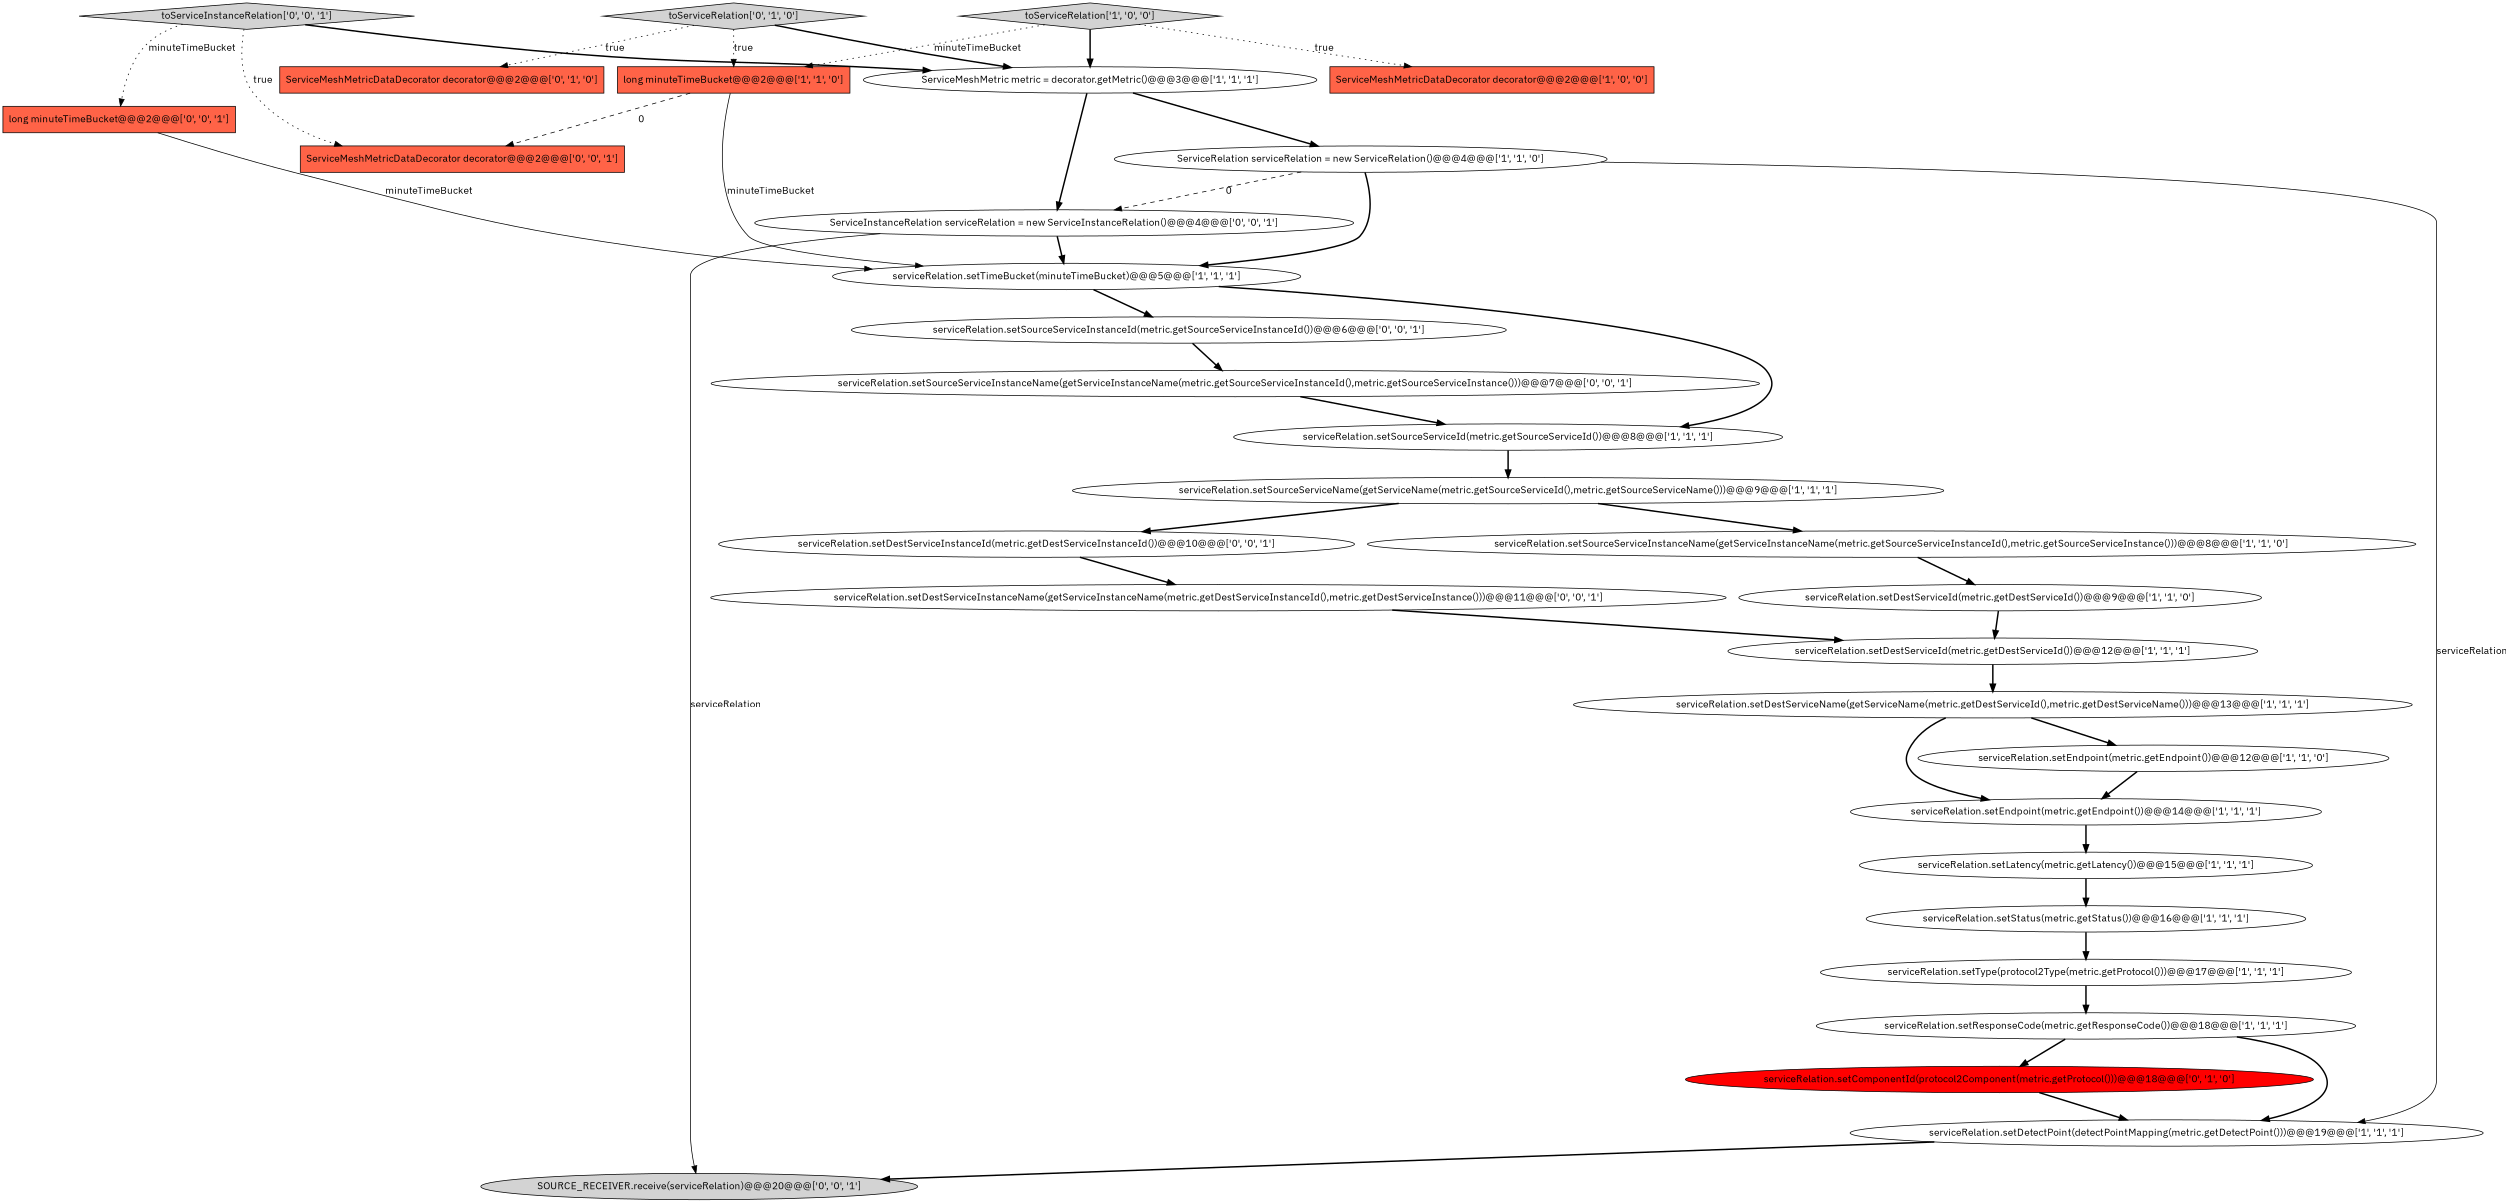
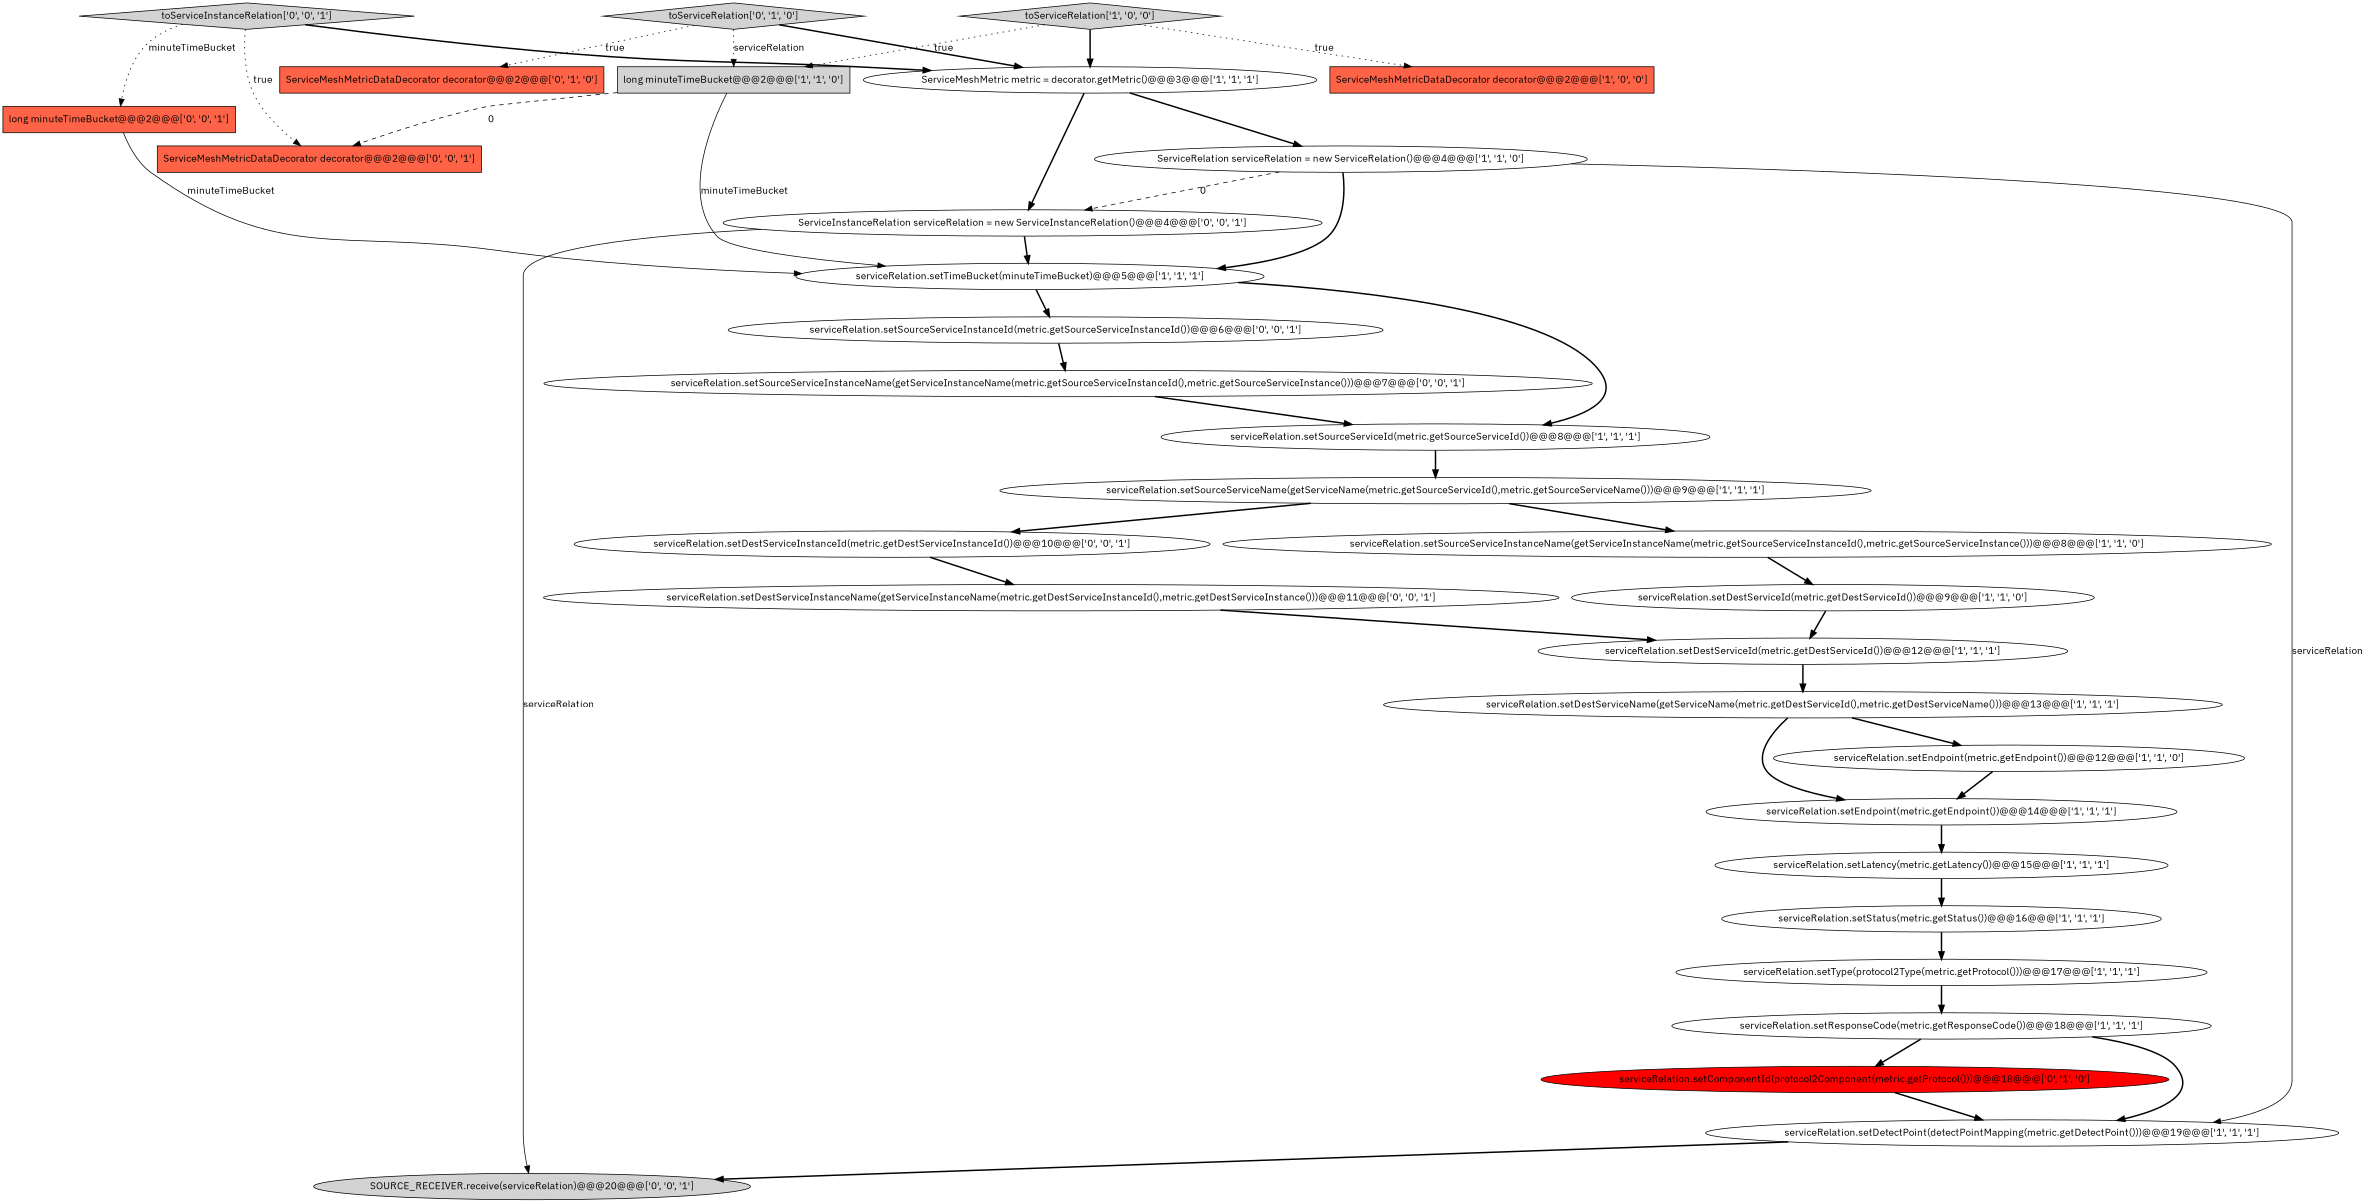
  digraph {
    fontname="IBM Plex Sans"
    node [fillcolor=white fontname="IBM Plex Sans" shape=ellipse style=filled]
    edge [fontname="IBM Plex Sans" style=bold]
    n1 [label="ServiceMeshMetric metric = decorator.getMetric()@@@3@@@['1', '1', '1']"]
    n2 [label="ServiceRelation serviceRelation = new ServiceRelation()@@@4@@@['1', '1', '0']"]
    n3 [label="ServiceInstanceRelation serviceRelation = new ServiceInstanceRelation()@@@4@@@['0', '0', '1']"]
    n4 [label="serviceRelation.setTimeBucket(minuteTimeBucket)@@@5@@@['1', '1', '1']"]
    n5 [label="serviceRelation.setDetectPoint(detectPointMapping(metric.getDetectPoint()))@@@19@@@['1', '1', '1']"]
    n6 [fillcolor=lightgray label="SOURCE_RECEIVER.receive(serviceRelation)@@@20@@@['0', '0', '1']"]
    n7 [label="serviceRelation.setSourceServiceInstanceId(metric.getSourceServiceInstanceId())@@@6@@@['0', '0', '1']"]
    n8 [label="serviceRelation.setSourceServiceId(metric.getSourceServiceId())@@@8@@@['1', '1', '1']"]
    n9 [label="serviceRelation.setSourceServiceInstanceName(getServiceInstanceName(metric.getSourceServiceInstanceId(),metric.getSourceServiceInstance()))@@@7@@@['0', '0', '1']"]
    n10 [label="serviceRelation.setSourceServiceName(getServiceName(metric.getSourceServiceId(),metric.getSourceServiceName()))@@@9@@@['1', '1', '1']"]
    n11 [label="serviceRelation.setDestServiceName(getServiceName(metric.getDestServiceId(),metric.getDestServiceName()))@@@13@@@['1', '1', '1']"]
    n12 [label="serviceRelation.setEndpoint(metric.getEndpoint())@@@14@@@['1', '1', '1']"]
    n13 [label="serviceRelation.setEndpoint(metric.getEndpoint())@@@12@@@['1', '1', '0']"]
    n14 [label="serviceRelation.setLatency(metric.getLatency())@@@15@@@['1', '1', '1']"]
    n15 [label="serviceRelation.setResponseCode(metric.getResponseCode())@@@18@@@['1', '1', '1']"]
    n16 [fillcolor=red label="serviceRelation.setComponentId(protocol2Component(metric.getProtocol()))@@@18@@@['0', '1', '0']"]
    n17 [label="serviceRelation.setDestServiceInstanceId(metric.getDestServiceInstanceId())@@@10@@@['0', '0', '1']"]
    n18 [label="serviceRelation.setDestServiceInstanceName(getServiceInstanceName(metric.getDestServiceInstanceId(),metric.getDestServiceInstance()))@@@11@@@['0', '0', '1']"]
    n19 [label="serviceRelation.setDestServiceId(metric.getDestServiceId())@@@12@@@['1', '1', '1']"]
    n20 [label="serviceRelation.setDestServiceId(metric.getDestServiceId())@@@9@@@['1', '1', '0']"]
    n21 [fillcolor=tomato label="ServiceMeshMetricDataDecorator decorator@@@2@@@['0', '1', '0']" shape=box]
    n22 [fillcolor=tomato label="long minuteTimeBucket@@@2@@@['0', '0', '1']" shape=box]
    n23 [fillcolor=tomato label="ServiceMeshMetricDataDecorator decorator@@@2@@@['0', '0', '1']" shape=box]
    n24 [label="serviceRelation.setStatus(metric.getStatus())@@@16@@@['1', '1', '1']"]
    n25 [label="serviceRelation.setType(protocol2Type(metric.getProtocol()))@@@17@@@['1', '1', '1']"]
-   n26 [fillcolor=tomato label="long minuteTimeBucket@@@2@@@['1', '1', '0']" shape=box]
+   n26 [fillcolor=lightgray label="long minuteTimeBucket@@@2@@@['1', '1', '0']" shape=box]
    n27 [label="serviceRelation.setSourceServiceInstanceName(getServiceInstanceName(metric.getSourceServiceInstanceId(),metric.getSourceServiceInstance()))@@@8@@@['1', '1', '0']"]
    n28 [fillcolor=lightgray label="toServiceInstanceRelation['0', '0', '1']" shape=diamond]
    n29 [fillcolor=lightgray label="toServiceRelation['0', '1', '0']" shape=diamond]
    n30 [fillcolor=tomato label="ServiceMeshMetricDataDecorator decorator@@@2@@@['1', '0', '0']" shape=box]
    n31 [fillcolor=lightgray label="toServiceRelation['1', '0', '0']" shape=diamond]
    n1 -> n2
    n1 -> n3
    n2 -> n3 [label=0 style=dashed]
    n2 -> n4
    n2 -> n5 [label=serviceRelation style=solid]
    n3 -> n4
    n3 -> n6 [label=serviceRelation style=solid]
    n4 -> n7
    n4 -> n8
    n5 -> n6
    n7 -> n9
    n8 -> n10
    n9 -> n8
    n10 -> n17
    n10 -> n27
    n11 -> n12
    n11 -> n13
    n12 -> n14
    n13 -> n12
    n14 -> n24
    n15 -> n5
    n15 -> n16
    n16 -> n5
    n17 -> n18
    n18 -> n19
    n19 -> n11
    n20 -> n19
    n22 -> n4 [label=minuteTimeBucket style=solid]
    n24 -> n25
    n25 -> n15
    n26 -> n4 [label=minuteTimeBucket style=solid]
    n26 -> n23 [label=0 style=dashed]
    n27 -> n20
    n28 -> n1
    n28 -> n22 [label=minuteTimeBucket style=dotted]
    n28 -> n23 [label=true style=dotted]
    n29 -> n1
    n29 -> n21 [label=true style=dotted]
-   n29 -> n26 [label=true style=dotted]
+   n29 -> n26 [label=serviceRelation style=dotted]
    n31 -> n1
-   n31 -> n26 [label=minuteTimeBucket style=dotted]
+   n31 -> n26 [label=true style=dotted]
    n31 -> n30 [label=true style=dotted]
  }
